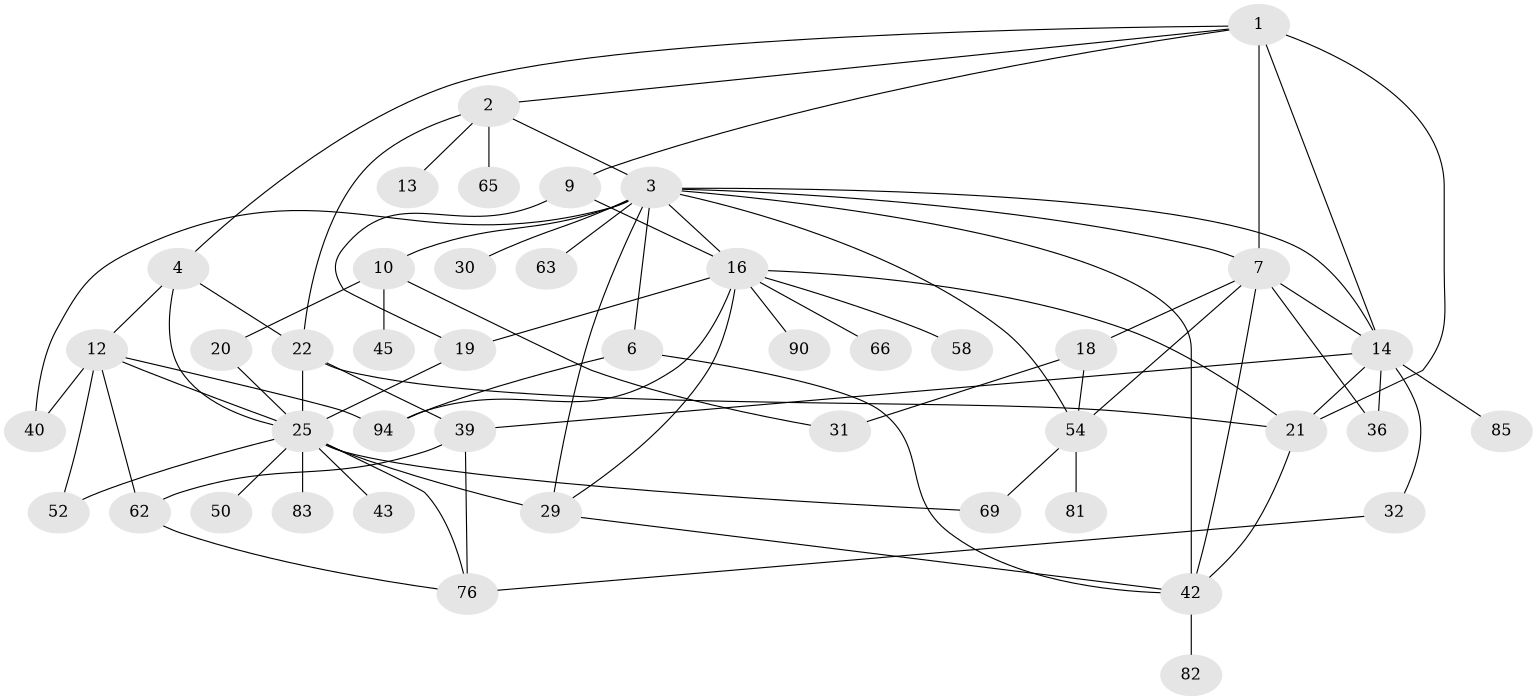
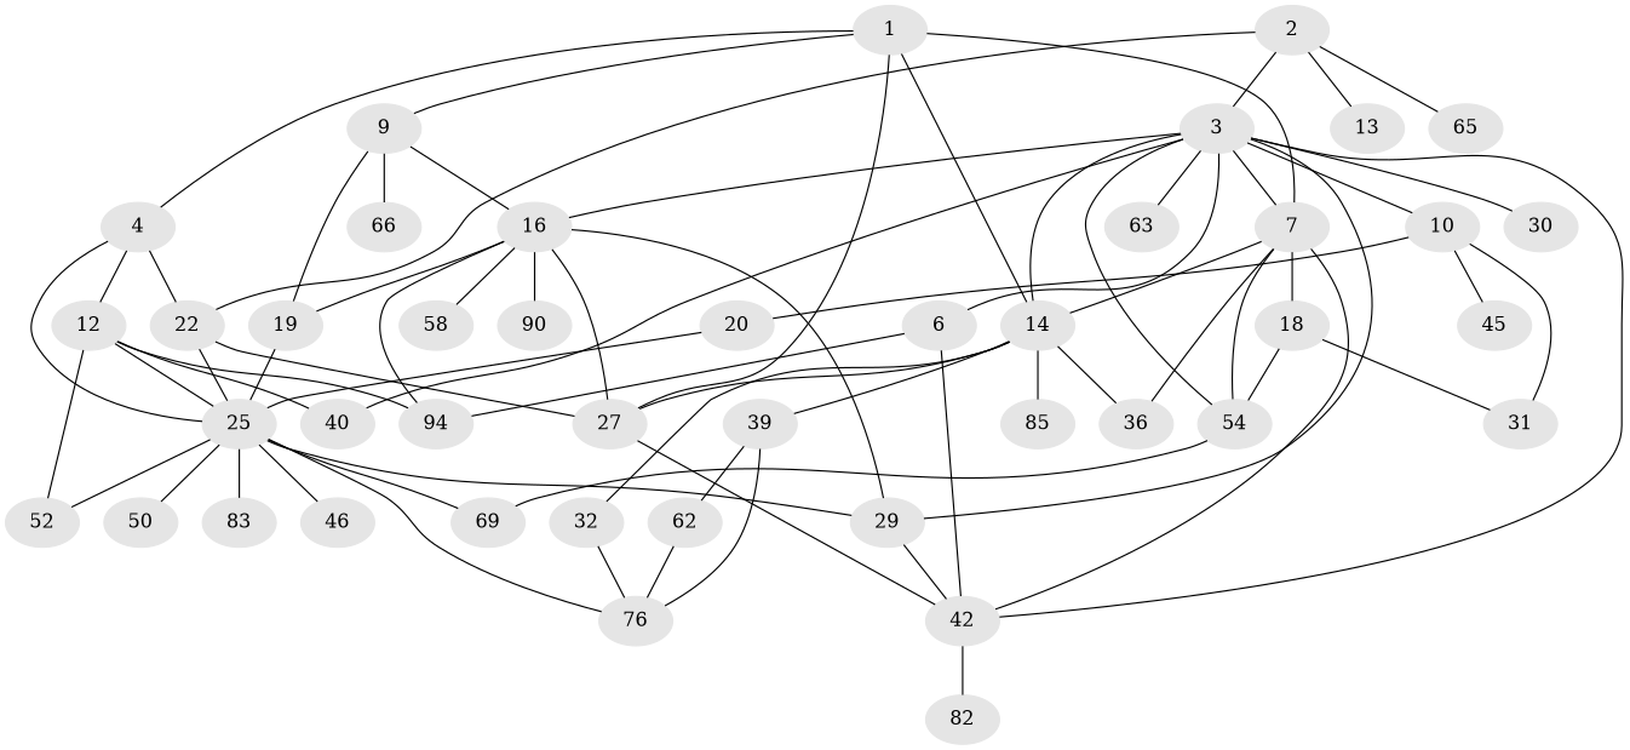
  graph {
    node [color=gray90 style=filled]
    1
    2
    4
    7 [super="+8+24+23"]
    9
    14 [super="+88+17+21+44"]
-   27 [super="+68" label=21]
+   27 [super="+68"]
    3 [super="+5+89+11"]
    13 [super="+61"]
    22
    65
    12 [super="+57+37"]
    25 [super="+47+41+79"]
    42 [super="+60+53+91+73"]
    54 [super="+55"]
    18
    36
    16 [super="+49+38"]
    19 [super="+74"]
    66
    32
    39 [super="+86"]
    85
    6
    10 [super="+56+46"]
    29 [super="+77"]
    30 [super="+84"]
    40 [super="+71"]
    63
    n30 [label=94 super="+87+72"]
    20 [super="+26"]
    31
    45
    58
    90
    82
    69
-   81
    52
    62
-   43 [super="+67"]
+   43 [super="+67" label=46]
    50
    76
    83
-   1 -- 2
    1 -- 4
    1 -- 7
    1 -- 9
    1 -- 14 [weight=2]
    1 -- 27
    2 -- 3
    2 -- 13
    2 -- 22
    2 -- 65
    4 -- 22
    4 -- 12
    4 -- 25
    7 -- 14
    7 -- 42
    7 -- 54
    7 -- 18
    7 -- 36
    9 -- 16
    9 -- 19
-   16 -- 66
+   9 -- 66
    14 -- 27
    14 -- 36
    14 -- 32
    14 -- 39
    14 -- 85
    27 -- 42
    3 -- 7
    3 -- 14
    3 -- 42
    3 -- 54
    3 -- 16
    3 -- 6
    3 -- 10
    3 -- 29 [weight=2]
    3 -- 30
    3 -- 40
    3 -- 63
    22 -- 27
    22 -- 25
-   22 -- 39
    12 -- 25
    12 -- 40
    12 -- n30
    12 -- 52
-   12 -- 62
    25 -- 29
    25 -- 69
    25 -- 52
    25 -- 43
    25 -- 50
    25 -- 76
    25 -- 83
    42 -- 82
    54 -- 69
-   54 -- 81
    18 -- 54
    18 -- 31
    16 -- 27
    16 -- 19
    16 -- 29
    16 -- n30
    16 -- 58
    16 -- 90
    19 -- 25
    32 -- 76
    39 -- 62
    39 -- 76
    6 -- 42
    6 -- n30
    10 -- 20
    10 -- 31
    10 -- 45
    29 -- 42
    20 -- 25
    62 -- 76
  }
